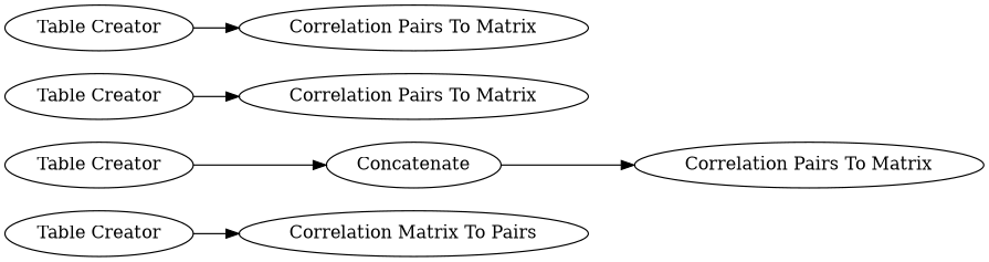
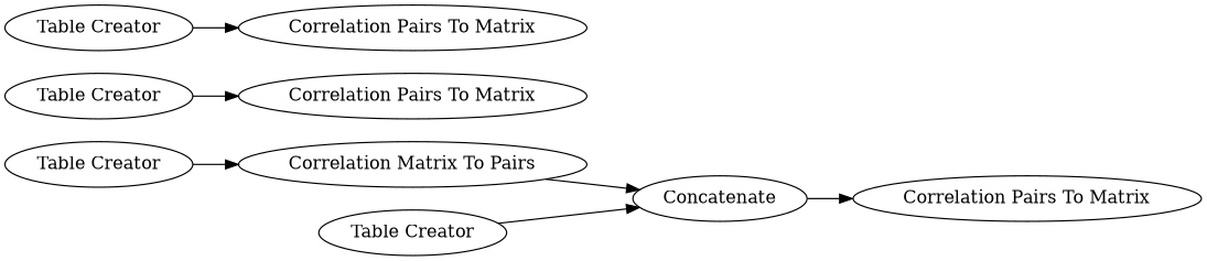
  digraph {
    rankdir=LR
    n1 [label="Table Creator"]
    n2 [label="Correlation Matrix To Pairs"]
    n3 [label=Concatenate]
    n4 [label="Table Creator"]
    n5 [label="Correlation Pairs To Matrix"]
    n6 [label="Correlation Pairs To Matrix"]
    n7 [label="Table Creator"]
    n8 [label="Table Creator"]
    n9 [label="Correlation Pairs To Matrix"]
    n1 -> n2
+   n2 -> n3
    n3 -> n9
    n4 -> n5
    n7 -> n6
    n8 -> n3
  }
